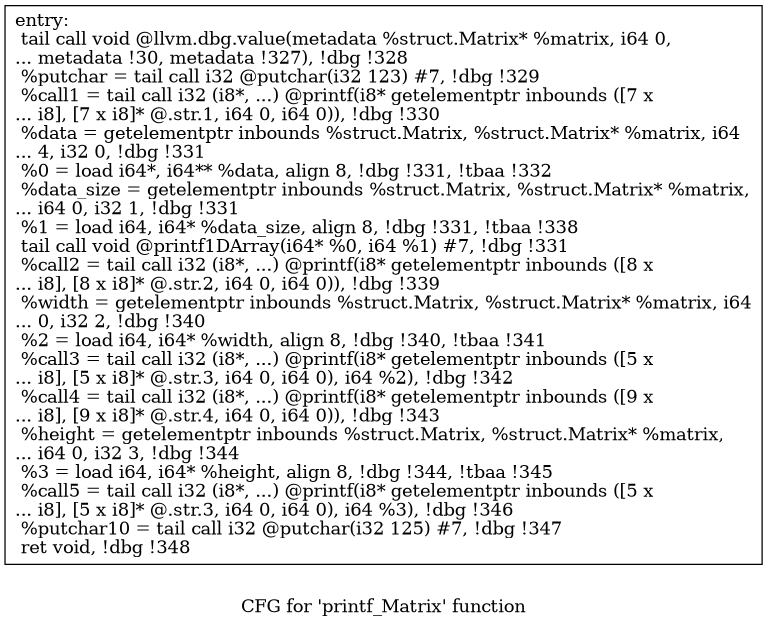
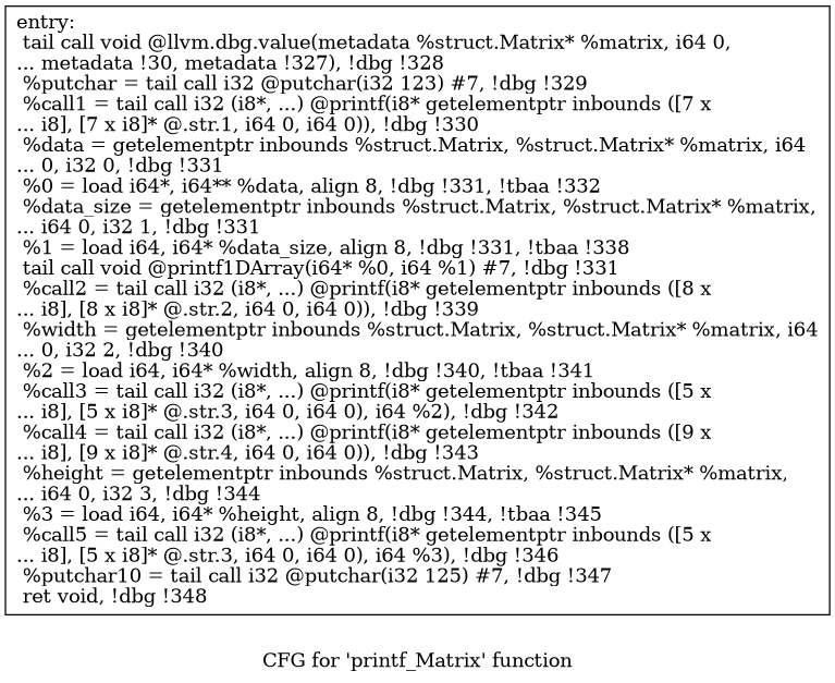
  digraph {
    label="CFG for 'printf_Matrix' function"
    rankdir=LR
-   n1 [label="{entry:\l  tail call void @llvm.dbg.value(metadata %struct.Matrix* %matrix, i64 0,\l... metadata !30, metadata !327), !dbg !328\l  %putchar = tail call i32 @putchar(i32 123) #7, !dbg !329\l  %call1 = tail call i32 (i8*, ...) @printf(i8* getelementptr inbounds ([7 x\l... i8], [7 x i8]* @.str.1, i64 0, i64 0)), !dbg !330\l  %data = getelementptr inbounds %struct.Matrix, %struct.Matrix* %matrix, i64\l... 4, i32 0, !dbg !331\l  %0 = load i64*, i64** %data, align 8, !dbg !331, !tbaa !332\l  %data_size = getelementptr inbounds %struct.Matrix, %struct.Matrix* %matrix,\l... i64 0, i32 1, !dbg !331\l  %1 = load i64, i64* %data_size, align 8, !dbg !331, !tbaa !338\l  tail call void @printf1DArray(i64* %0, i64 %1) #7, !dbg !331\l  %call2 = tail call i32 (i8*, ...) @printf(i8* getelementptr inbounds ([8 x\l... i8], [8 x i8]* @.str.2, i64 0, i64 0)), !dbg !339\l  %width = getelementptr inbounds %struct.Matrix, %struct.Matrix* %matrix, i64\l... 0, i32 2, !dbg !340\l  %2 = load i64, i64* %width, align 8, !dbg !340, !tbaa !341\l  %call3 = tail call i32 (i8*, ...) @printf(i8* getelementptr inbounds ([5 x\l... i8], [5 x i8]* @.str.3, i64 0, i64 0), i64 %2), !dbg !342\l  %call4 = tail call i32 (i8*, ...) @printf(i8* getelementptr inbounds ([9 x\l... i8], [9 x i8]* @.str.4, i64 0, i64 0)), !dbg !343\l  %height = getelementptr inbounds %struct.Matrix, %struct.Matrix* %matrix,\l... i64 0, i32 3, !dbg !344\l  %3 = load i64, i64* %height, align 8, !dbg !344, !tbaa !345\l  %call5 = tail call i32 (i8*, ...) @printf(i8* getelementptr inbounds ([5 x\l... i8], [5 x i8]* @.str.3, i64 0, i64 0), i64 %3), !dbg !346\l  %putchar10 = tail call i32 @putchar(i32 125) #7, !dbg !347\l  ret void, !dbg !348\l}" shape=record]
+   n1 [label="{entry:\l  tail call void @llvm.dbg.value(metadata %struct.Matrix* %matrix, i64 0,\l... metadata !30, metadata !327), !dbg !328\l  %putchar = tail call i32 @putchar(i32 123) #7, !dbg !329\l  %call1 = tail call i32 (i8*, ...) @printf(i8* getelementptr inbounds ([7 x\l... i8], [7 x i8]* @.str.1, i64 0, i64 0)), !dbg !330\l  %data = getelementptr inbounds %struct.Matrix, %struct.Matrix* %matrix, i64\l... 0, i32 0, !dbg !331\l  %0 = load i64*, i64** %data, align 8, !dbg !331, !tbaa !332\l  %data_size = getelementptr inbounds %struct.Matrix, %struct.Matrix* %matrix,\l... i64 0, i32 1, !dbg !331\l  %1 = load i64, i64* %data_size, align 8, !dbg !331, !tbaa !338\l  tail call void @printf1DArray(i64* %0, i64 %1) #7, !dbg !331\l  %call2 = tail call i32 (i8*, ...) @printf(i8* getelementptr inbounds ([8 x\l... i8], [8 x i8]* @.str.2, i64 0, i64 0)), !dbg !339\l  %width = getelementptr inbounds %struct.Matrix, %struct.Matrix* %matrix, i64\l... 0, i32 2, !dbg !340\l  %2 = load i64, i64* %width, align 8, !dbg !340, !tbaa !341\l  %call3 = tail call i32 (i8*, ...) @printf(i8* getelementptr inbounds ([5 x\l... i8], [5 x i8]* @.str.3, i64 0, i64 0), i64 %2), !dbg !342\l  %call4 = tail call i32 (i8*, ...) @printf(i8* getelementptr inbounds ([9 x\l... i8], [9 x i8]* @.str.4, i64 0, i64 0)), !dbg !343\l  %height = getelementptr inbounds %struct.Matrix, %struct.Matrix* %matrix,\l... i64 0, i32 3, !dbg !344\l  %3 = load i64, i64* %height, align 8, !dbg !344, !tbaa !345\l  %call5 = tail call i32 (i8*, ...) @printf(i8* getelementptr inbounds ([5 x\l... i8], [5 x i8]* @.str.3, i64 0, i64 0), i64 %3), !dbg !346\l  %putchar10 = tail call i32 @putchar(i32 125) #7, !dbg !347\l  ret void, !dbg !348\l}" shape=record]
  }
